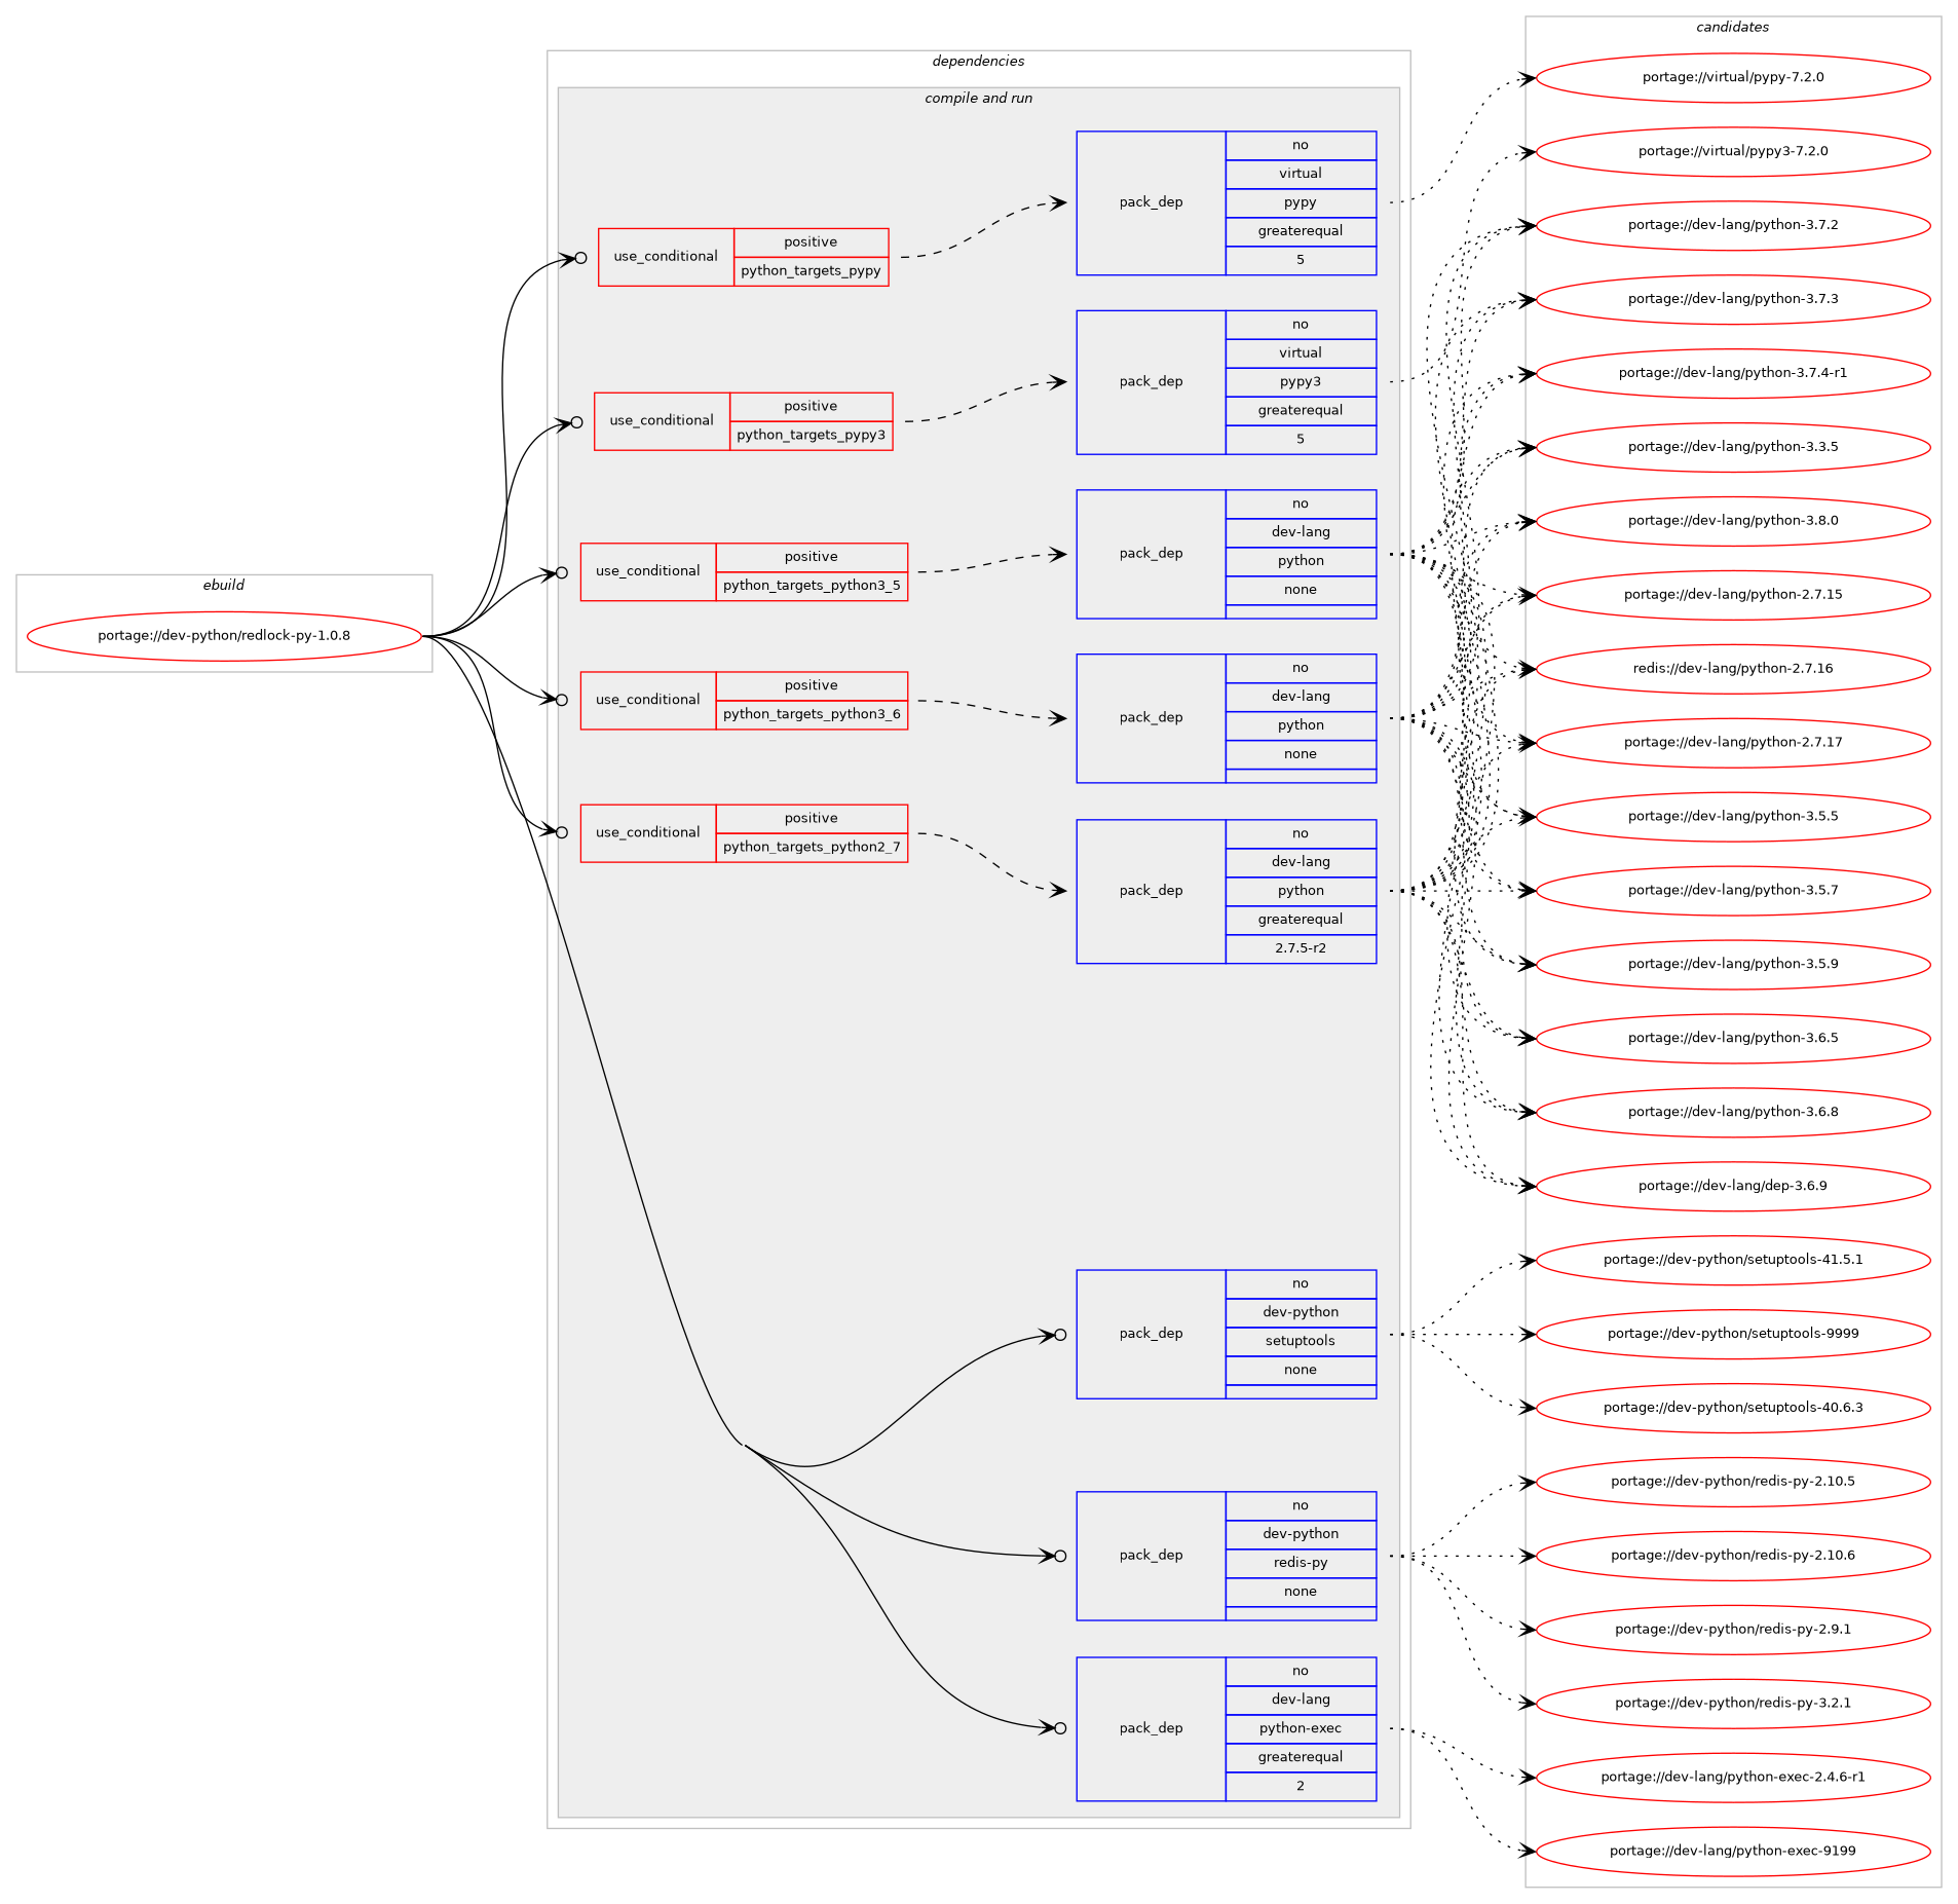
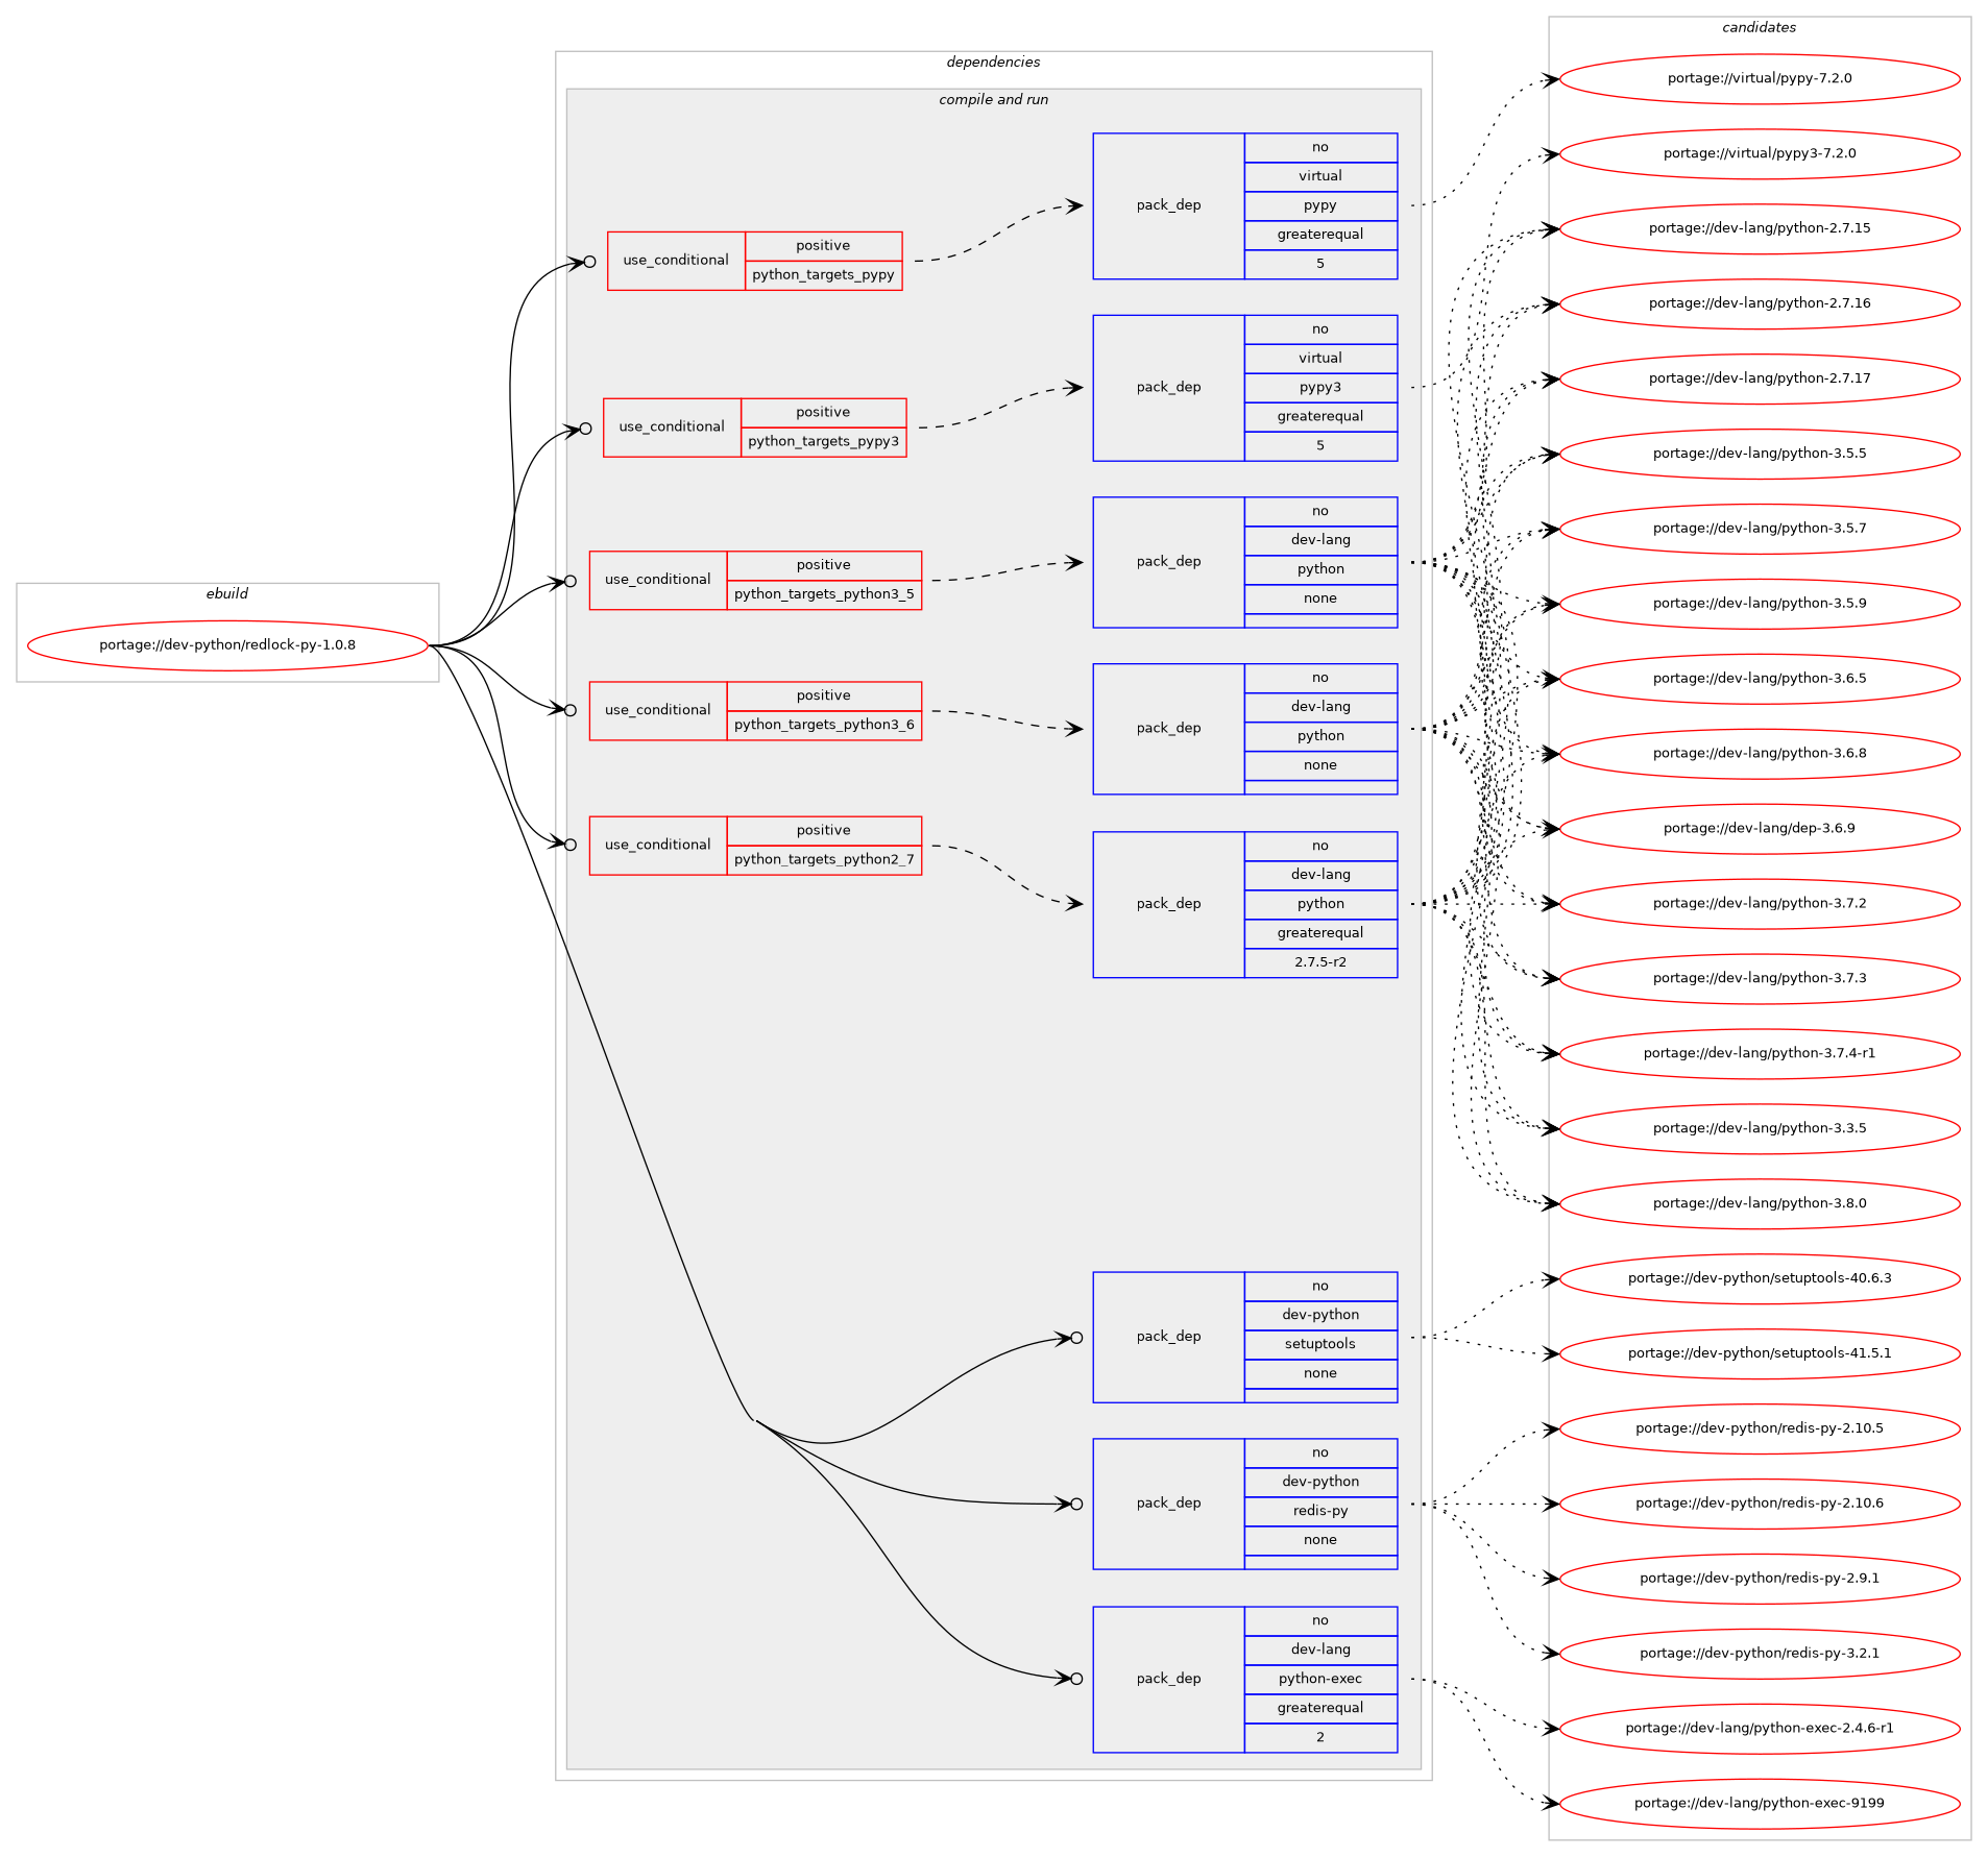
  digraph {
    compound=true
    concentrate=true
    fontname=Helvetica
    fontsize=10
    newrank=true
    rankdir=LR
    ranksep=1.5
    node [color=red fontname=Helvetica fontsize=10]
    edge [arrowhead=vee headport=w style=dotted tailport=e weight=100]
    n1 [label="portage://dev-python/redlock-py-1.0.8" width=4]
    n2 [color=blue label=<<TABLE BORDER="0" CELLBORDER="1" CELLSPACING="0" CELLPADDING="4" WIDTH="220"><TR><TD ROWSPAN="6" CELLPADDING="30">pack_dep</TD></TR><TR><TD WIDTH="110">no</TD></TR><TR><TD>virtual</TD></TR><TR><TD>pypy</TD></TR><TR><TD>greaterequal</TD></TR><TR><TD>5</TD></TR></TABLE>> shape=none]
    n3 [label=<<TABLE BORDER="0" CELLBORDER="1" CELLSPACING="0" CELLPADDING="4"><TR><TD ROWSPAN="3" CELLPADDING="10">use_conditional</TD></TR><TR><TD>positive</TD></TR><TR><TD>python_targets_pypy</TD></TR></TABLE>> shape=none]
    n4 [color=blue label=<<TABLE BORDER="0" CELLBORDER="1" CELLSPACING="0" CELLPADDING="4" WIDTH="220"><TR><TD ROWSPAN="6" CELLPADDING="30">pack_dep</TD></TR><TR><TD WIDTH="110">no</TD></TR><TR><TD>virtual</TD></TR><TR><TD>pypy3</TD></TR><TR><TD>greaterequal</TD></TR><TR><TD>5</TD></TR></TABLE>> shape=none]
    n5 [label=<<TABLE BORDER="0" CELLBORDER="1" CELLSPACING="0" CELLPADDING="4"><TR><TD ROWSPAN="3" CELLPADDING="10">use_conditional</TD></TR><TR><TD>positive</TD></TR><TR><TD>python_targets_pypy3</TD></TR></TABLE>> shape=none]
    n6 [color=blue label=<<TABLE BORDER="0" CELLBORDER="1" CELLSPACING="0" CELLPADDING="4" WIDTH="220"><TR><TD ROWSPAN="6" CELLPADDING="30">pack_dep</TD></TR><TR><TD WIDTH="110">no</TD></TR><TR><TD>dev-lang</TD></TR><TR><TD>python</TD></TR><TR><TD>greaterequal</TD></TR><TR><TD>2.7.5-r2</TD></TR></TABLE>> shape=none]
    n7 [label=<<TABLE BORDER="0" CELLBORDER="1" CELLSPACING="0" CELLPADDING="4"><TR><TD ROWSPAN="3" CELLPADDING="10">use_conditional</TD></TR><TR><TD>positive</TD></TR><TR><TD>python_targets_python2_7</TD></TR></TABLE>> shape=none]
    n8 [color=blue label=<<TABLE BORDER="0" CELLBORDER="1" CELLSPACING="0" CELLPADDING="4" WIDTH="220"><TR><TD ROWSPAN="6" CELLPADDING="30">pack_dep</TD></TR><TR><TD WIDTH="110">no</TD></TR><TR><TD>dev-python</TD></TR><TR><TD>redis-py</TD></TR><TR><TD>none</TD></TR><TR><TD></TD></TR></TABLE>> shape=none]
    n9 [color=blue label=<<TABLE BORDER="0" CELLBORDER="1" CELLSPACING="0" CELLPADDING="4" WIDTH="220"><TR><TD ROWSPAN="6" CELLPADDING="30">pack_dep</TD></TR><TR><TD WIDTH="110">no</TD></TR><TR><TD>dev-lang</TD></TR><TR><TD>python</TD></TR><TR><TD>none</TD></TR><TR><TD></TD></TR></TABLE>> shape=none]
    n10 [label=<<TABLE BORDER="0" CELLBORDER="1" CELLSPACING="0" CELLPADDING="4"><TR><TD ROWSPAN="3" CELLPADDING="10">use_conditional</TD></TR><TR><TD>positive</TD></TR><TR><TD>python_targets_python3_5</TD></TR></TABLE>> shape=none]
    n11 [color=blue label=<<TABLE BORDER="0" CELLBORDER="1" CELLSPACING="0" CELLPADDING="4" WIDTH="220"><TR><TD ROWSPAN="6" CELLPADDING="30">pack_dep</TD></TR><TR><TD WIDTH="110">no</TD></TR><TR><TD>dev-lang</TD></TR><TR><TD>python</TD></TR><TR><TD>none</TD></TR><TR><TD></TD></TR></TABLE>> shape=none]
    n12 [label=<<TABLE BORDER="0" CELLBORDER="1" CELLSPACING="0" CELLPADDING="4"><TR><TD ROWSPAN="3" CELLPADDING="10">use_conditional</TD></TR><TR><TD>positive</TD></TR><TR><TD>python_targets_python3_6</TD></TR></TABLE>> shape=none]
    n13 [color=blue label=<<TABLE BORDER="0" CELLBORDER="1" CELLSPACING="0" CELLPADDING="4" WIDTH="220"><TR><TD ROWSPAN="6" CELLPADDING="30">pack_dep</TD></TR><TR><TD WIDTH="110">no</TD></TR><TR><TD>dev-lang</TD></TR><TR><TD>python-exec</TD></TR><TR><TD>greaterequal</TD></TR><TR><TD>2</TD></TR></TABLE>> shape=none]
    n14 [color=blue label=<<TABLE BORDER="0" CELLBORDER="1" CELLSPACING="0" CELLPADDING="4" WIDTH="220"><TR><TD ROWSPAN="6" CELLPADDING="30">pack_dep</TD></TR><TR><TD WIDTH="110">no</TD></TR><TR><TD>dev-python</TD></TR><TR><TD>setuptools</TD></TR><TR><TD>none</TD></TR><TR><TD></TD></TR></TABLE>> shape=none]
    n15 [label="portage://virtual/pypy-7.2.0" width=4]
    n16 [label="portage://virtual/pypy3-7.2.0" width=4]
    n17 [label="portage://dev-lang/python-2.7.15" width=4]
-   n18 [label="redis://dev-lang/python-2.7.16" width=4]
+   n18 [label="portage://dev-lang/python-2.7.16" width=4]
    n19 [label="portage://dev-lang/python-2.7.17" width=4]
    n20 [label="portage://dev-lang/python-3.5.5" width=4]
    n21 [label="portage://dev-lang/python-3.5.7" width=4]
    n22 [label="portage://dev-lang/python-3.5.9" width=4]
    n23 [label="portage://dev-lang/python-3.6.5" width=4]
    n24 [label="portage://dev-lang/python-3.6.8" width=4]
    n25 [label="portage://dev-lang/dep-3.6.9" width=4]
    n26 [label="portage://dev-lang/python-3.7.2" width=4]
    n27 [label="portage://dev-lang/python-3.7.3" width=4]
    n28 [label="portage://dev-lang/python-3.7.4-r1" width=4]
    n29 [label="portage://dev-lang/python-3.3.5" width=4]
    n30 [label="portage://dev-lang/python-3.8.0" width=4]
    n31 [label="portage://dev-lang/python-exec-2.4.6-r1" width=4]
    n32 [label="portage://dev-lang/python-exec-9199" width=4]
    n33 [label="portage://dev-python/redis-py-2.10.5" width=4]
    n34 [label="portage://dev-python/redis-py-2.10.6" width=4]
    n35 [label="portage://dev-python/redis-py-2.9.1" width=4]
    n36 [label="portage://dev-python/redis-py-3.2.1" width=4]
    n37 [label="portage://dev-python/setuptools-40.6.3" width=4]
    n38 [label="portage://dev-python/setuptools-41.5.1" width=4]
-   n39 [label="portage://dev-python/setuptools-9999" width=4]
    subgraph cluster_1 {
      color=gray
      label=<<i>ebuild</i>>
      rank=same
      n1
    }
    subgraph cluster_2 {
      color=gray
      label=<<i>dependencies</i>>
      subgraph cluster_3 {
        color=gray
        fillcolor="#eeeeee"
        label=<<i>compile</i>>
        style=filled
      }
      subgraph cluster_4 {
        color=gray
        fillcolor="#eeeeee"
        label=<<i>compile and run</i>>
        style=filled
        subgraph sub_5 {
          color=gray
          fillcolor="#eeeeee"
          label=<<i>compile and run</i>>
          style=filled
          n3
          subgraph sub_6 {
            color=gray
            fillcolor="#eeeeee"
            label=<<i>compile and run</i>>
            style=filled
            n2
          }
        }
        subgraph sub_7 {
          color=gray
          fillcolor="#eeeeee"
          label=<<i>compile and run</i>>
          style=filled
          n5
          subgraph sub_8 {
            color=gray
            fillcolor="#eeeeee"
            label=<<i>compile and run</i>>
            style=filled
            n4
          }
        }
        subgraph sub_9 {
          color=gray
          fillcolor="#eeeeee"
          label=<<i>compile and run</i>>
          style=filled
          n7
          subgraph sub_10 {
            color=gray
            fillcolor="#eeeeee"
            label=<<i>compile and run</i>>
            style=filled
            n6
          }
        }
        subgraph sub_11 {
          color=gray
          fillcolor="#eeeeee"
          label=<<i>compile and run</i>>
          style=filled
          n8
        }
        subgraph sub_12 {
          color=gray
          fillcolor="#eeeeee"
          label=<<i>compile and run</i>>
          style=filled
          n10
          subgraph sub_13 {
            color=gray
            fillcolor="#eeeeee"
            label=<<i>compile and run</i>>
            style=filled
            n9
          }
        }
        subgraph sub_14 {
          color=gray
          fillcolor="#eeeeee"
          label=<<i>compile and run</i>>
          style=filled
          n12
          subgraph sub_15 {
            color=gray
            fillcolor="#eeeeee"
            label=<<i>compile and run</i>>
            style=filled
            n11
          }
        }
        subgraph sub_16 {
          color=gray
          fillcolor="#eeeeee"
          label=<<i>compile and run</i>>
          style=filled
          n13
        }
        subgraph sub_17 {
          color=gray
          fillcolor="#eeeeee"
          label=<<i>compile and run</i>>
          style=filled
          n14
        }
      }
      subgraph cluster_18 {
        color=gray
        fillcolor="#eeeeee"
        label=<<i>run</i>>
        style=filled
      }
    }
    subgraph cluster_19 {
      color=gray
      label=<<i>candidates</i>>
      rank=same
      subgraph sub_20 {
        color=black
        label=<<i>candidates</i>>
        nodesep=1
        rank=same
        n15
      }
      subgraph sub_21 {
        color=black
        label=<<i>candidates</i>>
        nodesep=1
        rank=same
        n16
      }
      subgraph sub_22 {
        color=black
        label=<<i>candidates</i>>
        nodesep=1
        rank=same
        n17
        n18
        n19
        n20
        n21
        n22
        n23
        n24
        n25
        n26
        n27
        n28
        n29
        n30
      }
      subgraph sub_23 {
        color=black
        label=<<i>candidates</i>>
        nodesep=1
        rank=same
        n17
        n18
        n19
        n20
        n21
        n22
        n23
        n24
        n25
        n26
        n27
        n28
        n29
        n30
      }
      subgraph sub_24 {
        color=black
        label=<<i>candidates</i>>
        nodesep=1
        rank=same
        n17
        n18
        n19
        n20
        n21
        n22
        n23
        n24
        n25
        n26
        n27
        n28
        n29
        n30
      }
      subgraph sub_25 {
        color=black
        label=<<i>candidates</i>>
        nodesep=1
        rank=same
        n31
        n32
      }
      subgraph sub_26 {
        color=black
        label=<<i>candidates</i>>
        nodesep=1
        rank=same
        n33
        n34
        n35
        n36
      }
      subgraph sub_27 {
        color=black
        label=<<i>candidates</i>>
        nodesep=1
        rank=same
        n37
        n38
-       n39
      }
    }
    n1 -> n3 [arrowhead=odotvee style=solid weight=20]
    n1 -> n5 [arrowhead=odotvee style=solid weight=20]
    n1 -> n7 [arrowhead=odotvee style=solid weight=20]
    n1 -> n8 [arrowhead=odotvee style=solid weight=20]
    n1 -> n10 [arrowhead=odotvee style=solid weight=20]
    n1 -> n12 [arrowhead=odotvee style=solid weight=20]
    n1 -> n13 [arrowhead=odotvee style=solid weight=20]
    n1 -> n14 [arrowhead=odotvee style=solid weight=20]
    n2 -> n15
    n3 -> n2 [style=dashed weight=20]
    n4 -> n16
    n5 -> n4 [style=dashed weight=20]
    n6 -> n17
    n6 -> n18
    n6 -> n19
    n6 -> n20
    n6 -> n21
    n6 -> n22
    n6 -> n23
    n6 -> n24
    n6 -> n25
    n6 -> n26
    n6 -> n27
    n6 -> n28
    n6 -> n29
    n6 -> n30
    n7 -> n6 [style=dashed weight=20]
    n8 -> n33
    n8 -> n34
    n8 -> n35
    n8 -> n36
    n9 -> n17
    n9 -> n18
    n9 -> n19
    n9 -> n20
    n9 -> n21
    n9 -> n22
    n9 -> n23
    n9 -> n24
    n9 -> n25
    n9 -> n26
    n9 -> n27
    n9 -> n28
    n9 -> n29
    n9 -> n30
    n10 -> n9 [style=dashed weight=20]
    n11 -> n17
    n11 -> n18
    n11 -> n19
    n11 -> n20
    n11 -> n21
    n11 -> n22
    n11 -> n23
    n11 -> n24
    n11 -> n25
    n11 -> n26
    n11 -> n27
    n11 -> n28
    n11 -> n29
    n11 -> n30
    n12 -> n11 [style=dashed weight=20]
    n13 -> n31
    n13 -> n32
    n14 -> n37
    n14 -> n38
-   n14 -> n39
  }
